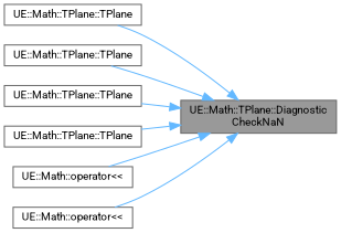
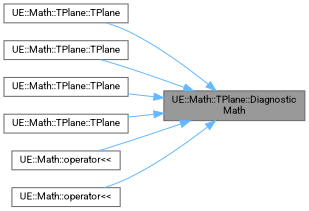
  digraph {
    rankdir=RL
    fontname=Roboto
    node [color=grey40 fillcolor=white fontname=Roboto fontsize=10 shape=box style=filled]
    edge [color=steelblue1 dir=back fontname=Roboto fontsize=10 labelfontname=Helvetica labelfontsize=10 style=solid]
-   n1 [color=gray40 fillcolor=grey60 fontcolor=black height=0.2 label="UE::Math::TPlane::Diagnostic\lCheckNaN" width=0.4]
+   n1 [color=gray40 fillcolor=grey60 fontcolor=black height=0.2 label="UE::Math::TPlane::Diagnostic\lMath" width=0.4]
    n2 [height=0.2 label="UE::Math::TPlane::TPlane" width=0.4]
    n3 [height=0.2 label="UE::Math::TPlane::TPlane" width=0.4]
    n4 [height=0.2 label="UE::Math::TPlane::TPlane" width=0.4]
    n5 [height=0.2 label="UE::Math::TPlane::TPlane" width=0.4]
    n6 [height=0.2 label="UE::Math::operator\<\<" width=0.4]
    n7 [height=0.2 label="UE::Math::operator\<\<" width=0.4]
    n1 -> n2
    n1 -> n3
    n1 -> n4
    n1 -> n5
    n1 -> n6
    n1 -> n7
  }
